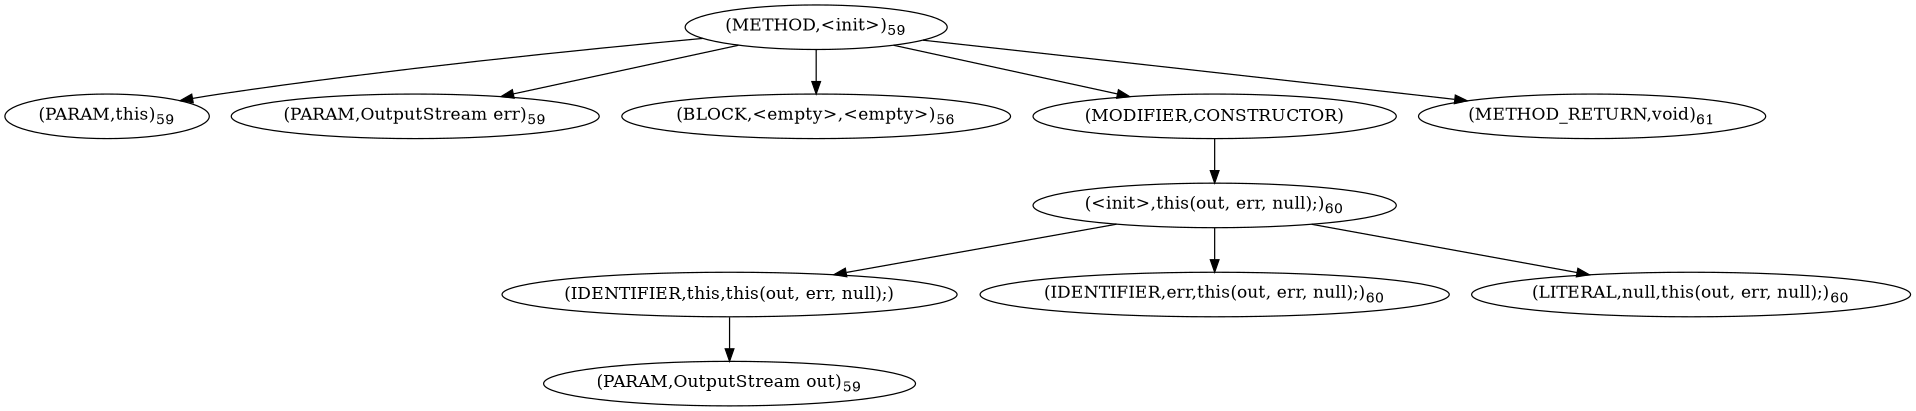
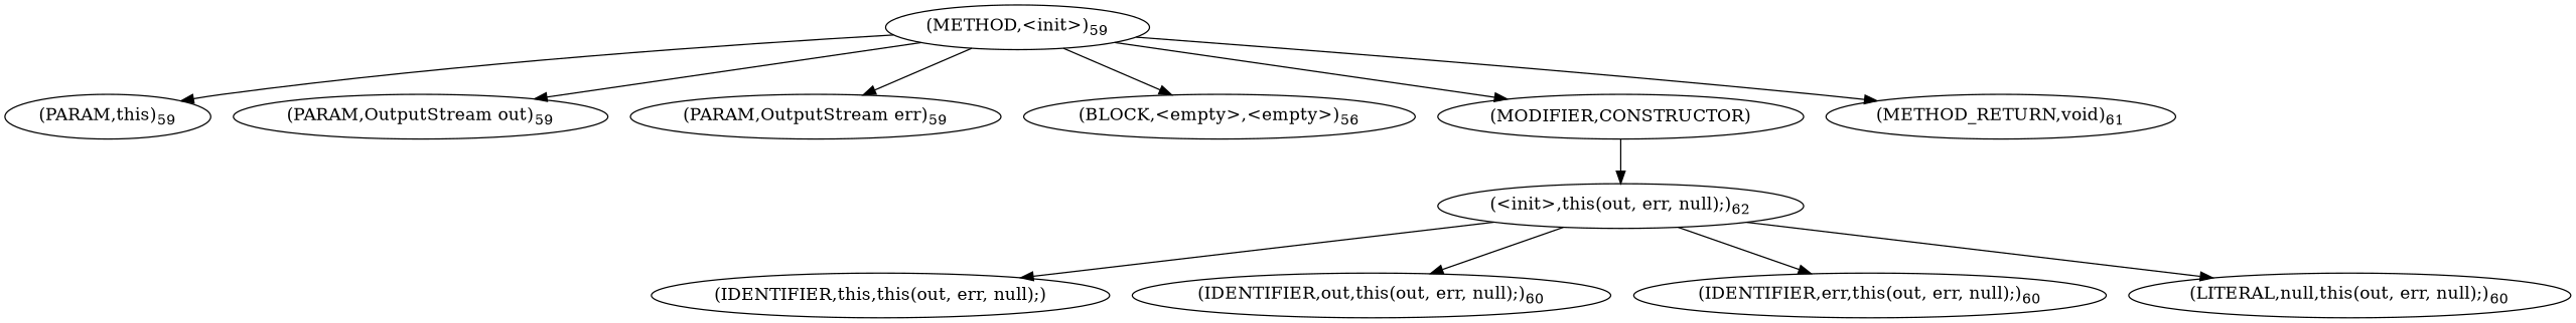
  digraph {
    n1 [label=<(METHOD,&lt;init&gt;)<SUB>59</SUB>>]
    n2 [label=<(PARAM,this)<SUB>59</SUB>>]
    n3 [label=<(PARAM,OutputStream out)<SUB>59</SUB>>]
    n4 [label=<(PARAM,OutputStream err)<SUB>59</SUB>>]
    n5 [label=<(BLOCK,&lt;empty&gt;,&lt;empty&gt;)<SUB>56</SUB>>]
    n6 [label=<(MODIFIER,CONSTRUCTOR)>]
    n7 [label=<(METHOD_RETURN,void)<SUB>61</SUB>>]
-   n8 [label=<(&lt;init&gt;,this(out, err, null);)<SUB>60</SUB>>]
+   n8 [label=<(&lt;init&gt;,this(out, err, null);)<SUB>62</SUB>>]
    n9 [label=<(IDENTIFIER,this,this(out, err, null);)>]
+   n10 [label=<(IDENTIFIER,out,this(out, err, null);)<SUB>60</SUB>>]
    n11 [label=<(IDENTIFIER,err,this(out, err, null);)<SUB>60</SUB>>]
    n12 [label=<(LITERAL,null,this(out, err, null);)<SUB>60</SUB>>]
    n1 -> n2
-   n9 -> n3
+   n1 -> n3
    n1 -> n4
    n1 -> n5
    n1 -> n6
    n1 -> n7
    n6 -> n8
    n8 -> n9
+   n8 -> n10
    n8 -> n11
    n8 -> n12
  }
